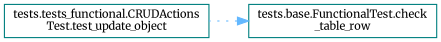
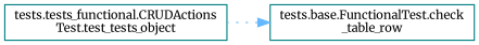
  digraph {
    rankdir=RL
    fontname=Merriweather
    node [color=teal fillcolor=white fontname=Merriweather fontsize=10 shape=box style=filled]
    n1 [fontcolor=black height=0.2 label="tests.base.FunctionalTest.check\l_table_row" width=0.4]
-   n2 [height=0.2 label="tests.tests_functional.CRUDActions\lTest.test_update_object" width=0.4]
+   n2 [height=0.2 label="tests.tests_functional.CRUDActions\lTest.test_tests_object" width=0.4]
    n1 -> n2 [color=steelblue1 dir=back fontname=Merriweather fontsize=10 labelfontname=Helvetica labelfontsize=10 style=dotted]
  }
